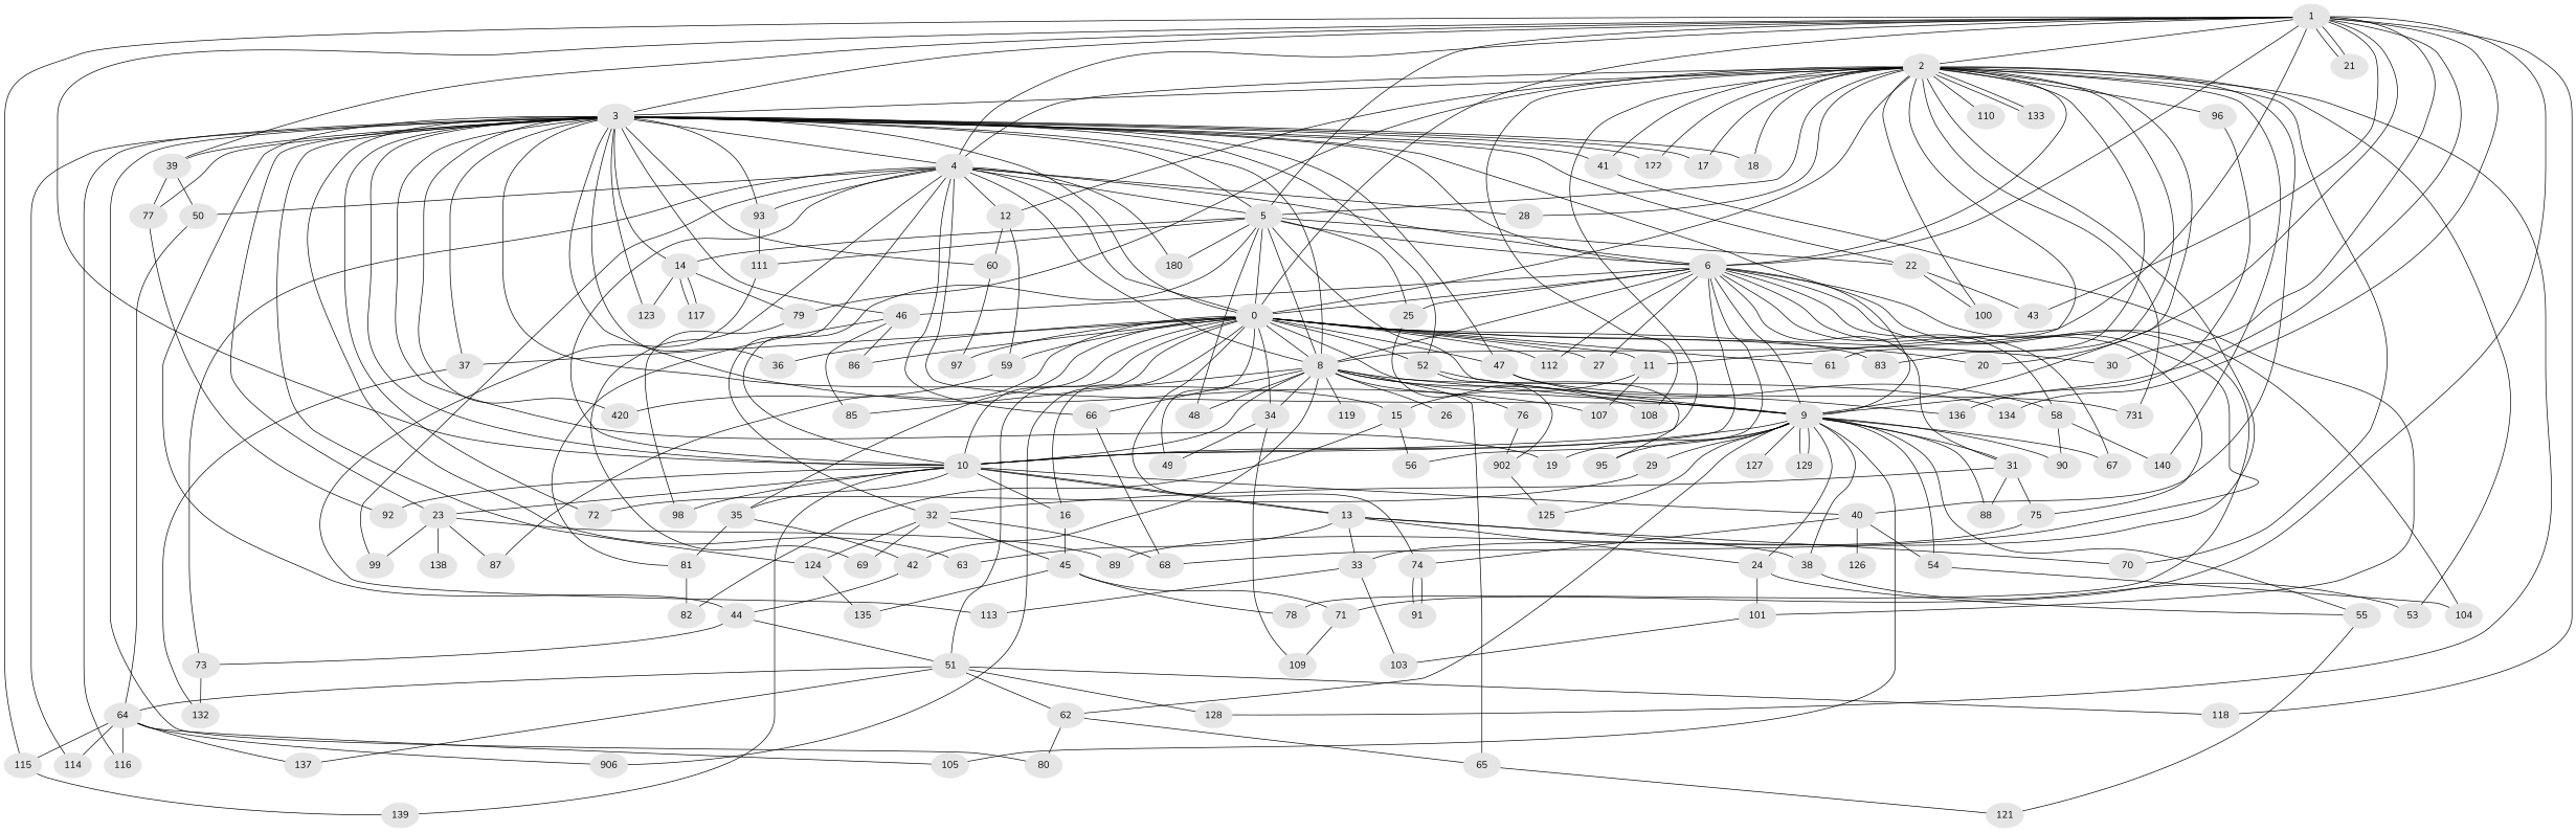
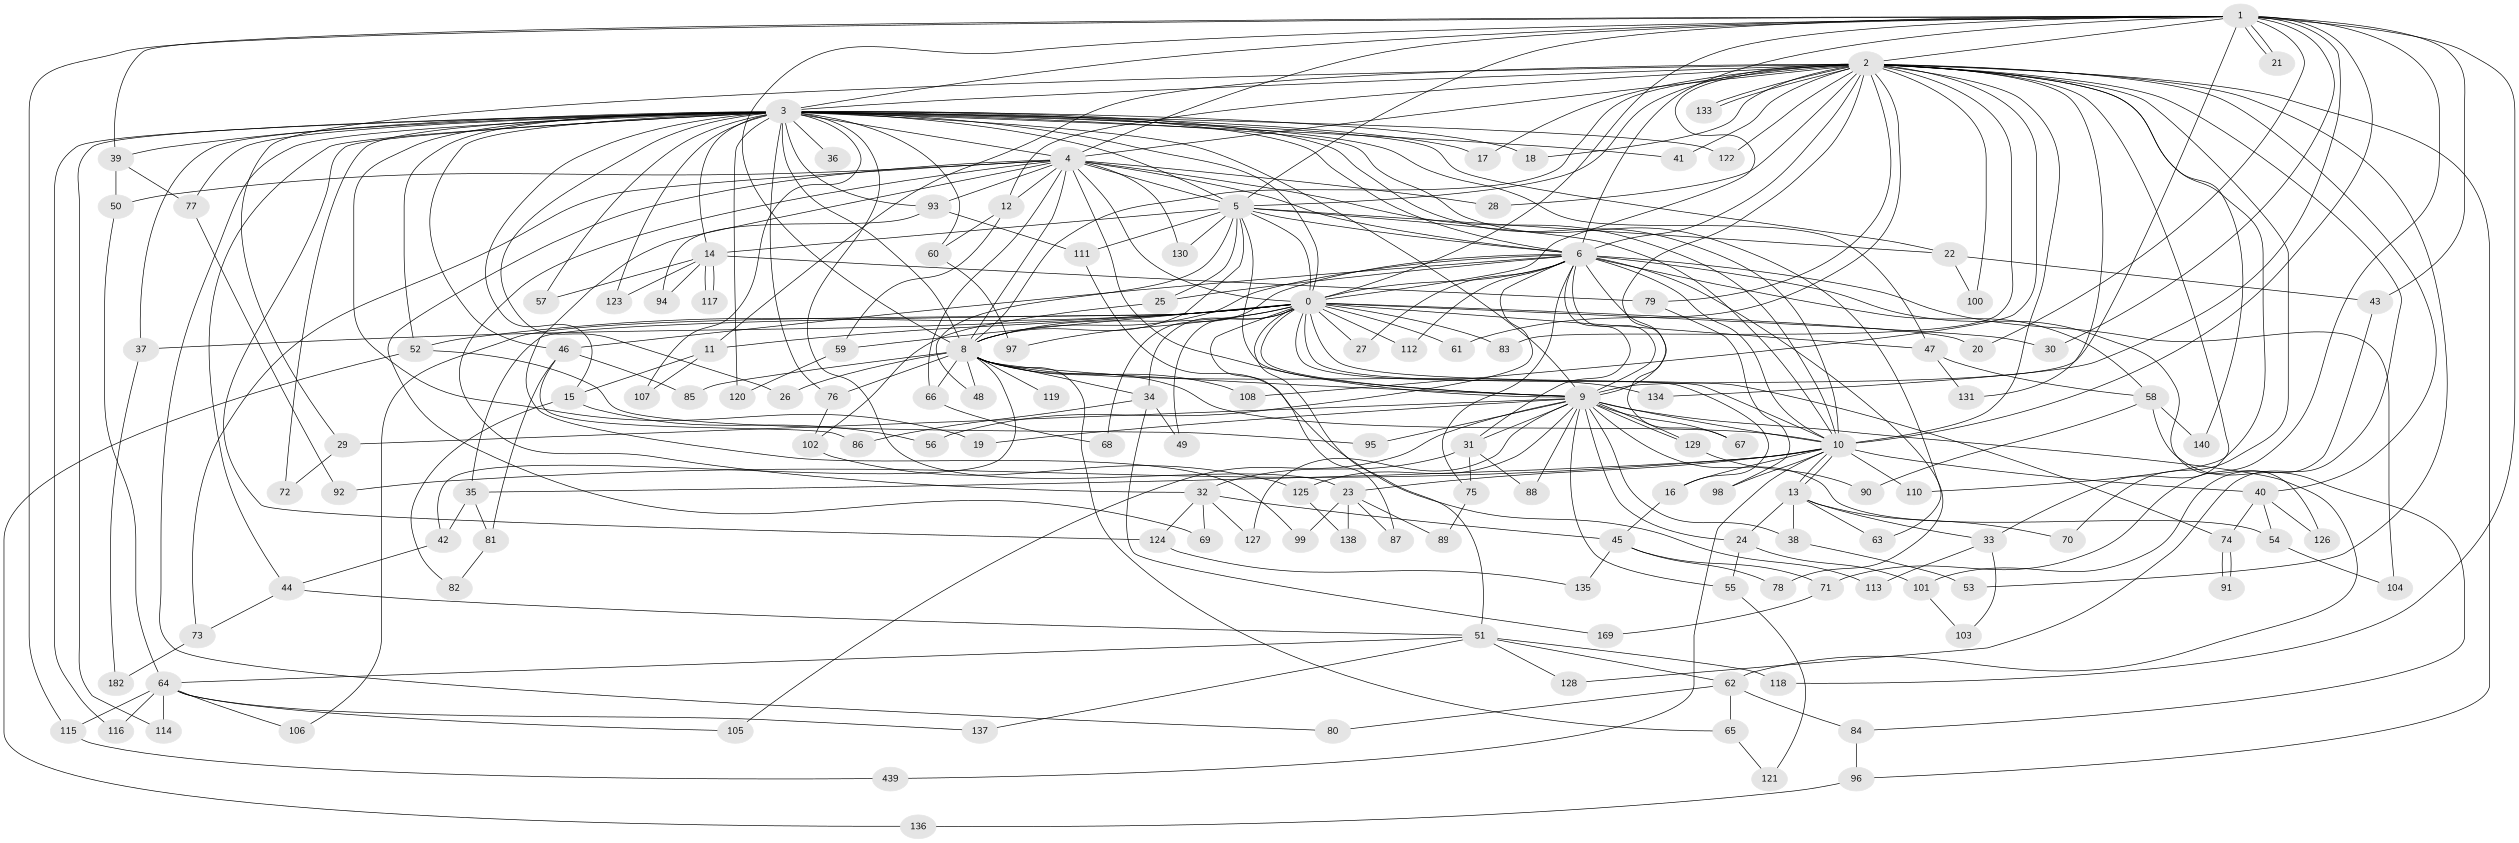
  graph {
    fontname=Nunito
    node [color=gray90 fontname=Nunito style=filled]
    edge [fontname=Nunito]
    1
    2
    3
    4
    5
    6
    n7 [label=0]
    8
    9
    10
    20
    21
    30
    39
    43
    71
    115
    118
    134
    11
    12
    17
    18
    28
    29
    33
    40
    41
    53
    61
    70
    79
    83
    96
    100
    108
    110
    122
    128
-   131 [label=731]
+   131
    133
    140
    14
    15
    19
    22
    23
    26
    36
    37
    44
    46
    47
    52
+   57
    60
    63
    72
    76
    77
    80
    93
    107
    114
    116
-   120 [label=420]
+   120
    123
    124
    32
    50
    66
    69
    73
    99
-   130 [label=180]
+   130
    25
    48
    111
    27
    31
    56
    58
    67
    68
    75
    78
    104
    112
    126
    16
    34
    35
    49
    51
    59
    74
    86
    87
    97
-   106 [label=906]
+   106
    42
    65
    85
    119
    24
    38
    54
    55
    62
    88
    90
    95
    105
    125
    127
    129
    13
    92
    98
-   139
-   109
+   139 [label=439]
+   109 [label=169]
    103
    113
    101
    136
+   94
    117
    82
    89
    138
-   132
+   132 [label=182]
    81
-   102 [label=902]
+   102
    135
    45
    64
+   84
    137
    91
    121
    1 -- 2
    1 -- 3
    1 -- 4
    1 -- 5
    1 -- 6
    1 -- n7
    1 -- 8
    1 -- 9
    1 -- 10
    1 -- 20
    1 -- 21
    1 -- 21
    1 -- 30
    1 -- 39
    1 -- 43
    1 -- 71
    1 -- 115
    1 -- 118
    1 -- 134
    2 -- 3
    2 -- 4
    2 -- 5
    2 -- 6
    2 -- n7
+   2 -- 8
    2 -- 9
    2 -- 10
    2 -- 11
    2 -- 12
    2 -- 17
    2 -- 18
    2 -- 28
+   2 -- 29
    2 -- 33
    2 -- 40
    2 -- 41
    2 -- 53
    2 -- 61
    2 -- 70
    2 -- 79
    2 -- 83
    2 -- 96
    2 -- 100
    2 -- 108
    2 -- 110
    2 -- 122
    2 -- 128
    2 -- 131
    2 -- 133
    2 -- 133
    2 -- 140
    3 -- 4
    3 -- 5
    3 -- 6
    3 -- n7
    3 -- 8
    3 -- 9
    3 -- 10
    3 -- 39
    3 -- 17
    3 -- 18
    3 -- 41
    3 -- 122
    3 -- 14
    3 -- 15
    3 -- 19
    3 -- 22
    3 -- 23
+   3 -- 26
    3 -- 36
    3 -- 37
    3 -- 44
    3 -- 46
    3 -- 47
    3 -- 52
+   3 -- 57
    3 -- 60
    3 -- 63
    3 -- 72
+   3 -- 76
    3 -- 77
    3 -- 80
    3 -- 93
    3 -- 107
    3 -- 114
    3 -- 116
    3 -- 120
    3 -- 123
    3 -- 124
    4 -- 5
    4 -- 6
    4 -- n7
    4 -- 8
    4 -- 9
    4 -- 10
    4 -- 12
    4 -- 28
    4 -- 93
    4 -- 32
    4 -- 50
    4 -- 66
    4 -- 69
    4 -- 73
    4 -- 99
    4 -- 130
    5 -- 6
    5 -- n7
    5 -- 8
    5 -- 9
    5 -- 10
    5 -- 14
    5 -- 22
    5 -- 130
    5 -- 25
    5 -- 48
    5 -- 111
    6 -- n7
    6 -- 8
    6 -- 9
    6 -- 10
    6 -- 46
    6 -- 25
    6 -- 27
    6 -- 31
    6 -- 56
    6 -- 58
    6 -- 67
    6 -- 68
    6 -- 75
    6 -- 78
    6 -- 104
    6 -- 112
+   6 -- 126
    n7 -- 8
    n7 -- 9
    n7 -- 10
    n7 -- 20
    n7 -- 30
    n7 -- 11
    n7 -- 61
    n7 -- 83
-   n7 -- 36
    n7 -- 37
    n7 -- 47
    n7 -- 52
    n7 -- 27
    n7 -- 112
    n7 -- 16
    n7 -- 34
    n7 -- 35
    n7 -- 49
    n7 -- 51
    n7 -- 59
    n7 -- 74
-   n7 -- 86
+   34 -- 86
    n7 -- 87
    n7 -- 97
    n7 -- 106
    8 -- 9
    8 -- 10
    8 -- 134
    8 -- 108
    8 -- 26
    8 -- 76
    8 -- 66
    8 -- 48
    8 -- 34
    8 -- 42
    8 -- 65
    8 -- 85
    8 -- 119
    9 -- 10
    9 -- 29
    9 -- 19
    9 -- 31
    9 -- 67
    9 -- 24
    9 -- 38
    9 -- 54
    9 -- 55
    9 -- 62
    9 -- 88
-   9 -- 90
+   129 -- 90
    9 -- 95
    9 -- 105
    9 -- 125
    9 -- 127
    9 -- 129
    9 -- 129
    10 -- 40
+   10 -- 110
    10 -- 23
    10 -- 16
    10 -- 35
    10 -- 13
    10 -- 13
    10 -- 92
    10 -- 98
    10 -- 139
    39 -- 77
    39 -- 50
    71 -- 109
    115 -- 139
    11 -- 15
    11 -- 107
    12 -- 60
    12 -- 59
    29 -- 72
    33 -- 103
    33 -- 113
    40 -- 126
    40 -- 74
    40 -- 54
-   41 -- 101
+   43 -- 101
    79 -- 98
    96 -- 136
    14 -- 79
+   14 -- 57
    14 -- 123
+   14 -- 94
    14 -- 117
    14 -- 117
    15 -- 56
    15 -- 82
    22 -- 43
    22 -- 100
    23 -- 99
    23 -- 87
    23 -- 89
    23 -- 138
    37 -- 132
    44 -- 73
    44 -- 51
    46 -- 86
    46 -- 85
    46 -- 81
    47 -- 131
    47 -- 58
    52 -- 95
    52 -- 136
    60 -- 97
    76 -- 102
    77 -- 92
    93 -- 111
+   93 -- 94
    124 -- 135
    32 -- 124
    32 -- 69
-   32 -- 68
+   32 -- 127
    32 -- 45
    50 -- 64
    66 -- 68
    73 -- 132
    25 -- 102
    111 -- 113
    31 -- 32
    31 -- 75
    31 -- 88
    58 -- 140
    58 -- 90
+   58 -- 84
    75 -- 89
    16 -- 45
    34 -- 49
    34 -- 109
    35 -- 42
    35 -- 81
    51 -- 118
    51 -- 128
    51 -- 62
    51 -- 64
    51 -- 137
    59 -- 120
    74 -- 91
    74 -- 91
    42 -- 44
    65 -- 121
    24 -- 55
    24 -- 101
    38 -- 53
    54 -- 104
    55 -- 121
    62 -- 80
    62 -- 65
+   62 -- 84
+   125 -- 138
    13 -- 33
    13 -- 70
    13 -- 63
    13 -- 24
    13 -- 38
    101 -- 103
    81 -- 82
    102 -- 125
    45 -- 71
    45 -- 78
    45 -- 135
    64 -- 115
    64 -- 114
    64 -- 116
    64 -- 106
    64 -- 105
    64 -- 137
+   84 -- 96
  }
